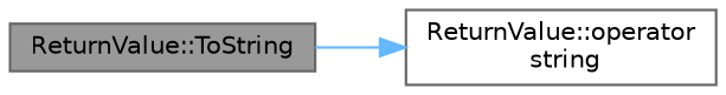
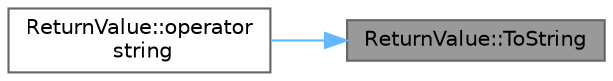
  digraph {
    rankdir=RL
    node [fontname=Helvetica fontsize=10 shape=box style=filled]
    n1 [color=gray40 fillcolor=grey60 fontcolor=black height=0.2 label="ReturnValue::ToString" width=0.4]
    n2 [color=grey40 fillcolor=white height=0.2 label="ReturnValue::operator\l string" width=0.4]
-   n2 -> n1 [color=steelblue1 dir=back fontname=Helvetica fontsize=10 labelfontname=Helvetica labelfontsize=10 style=solid]
+   n1 -> n2 [color=steelblue1 dir=back fontname=Helvetica fontsize=10 labelfontname=Helvetica labelfontsize=10 style=solid]
  }
